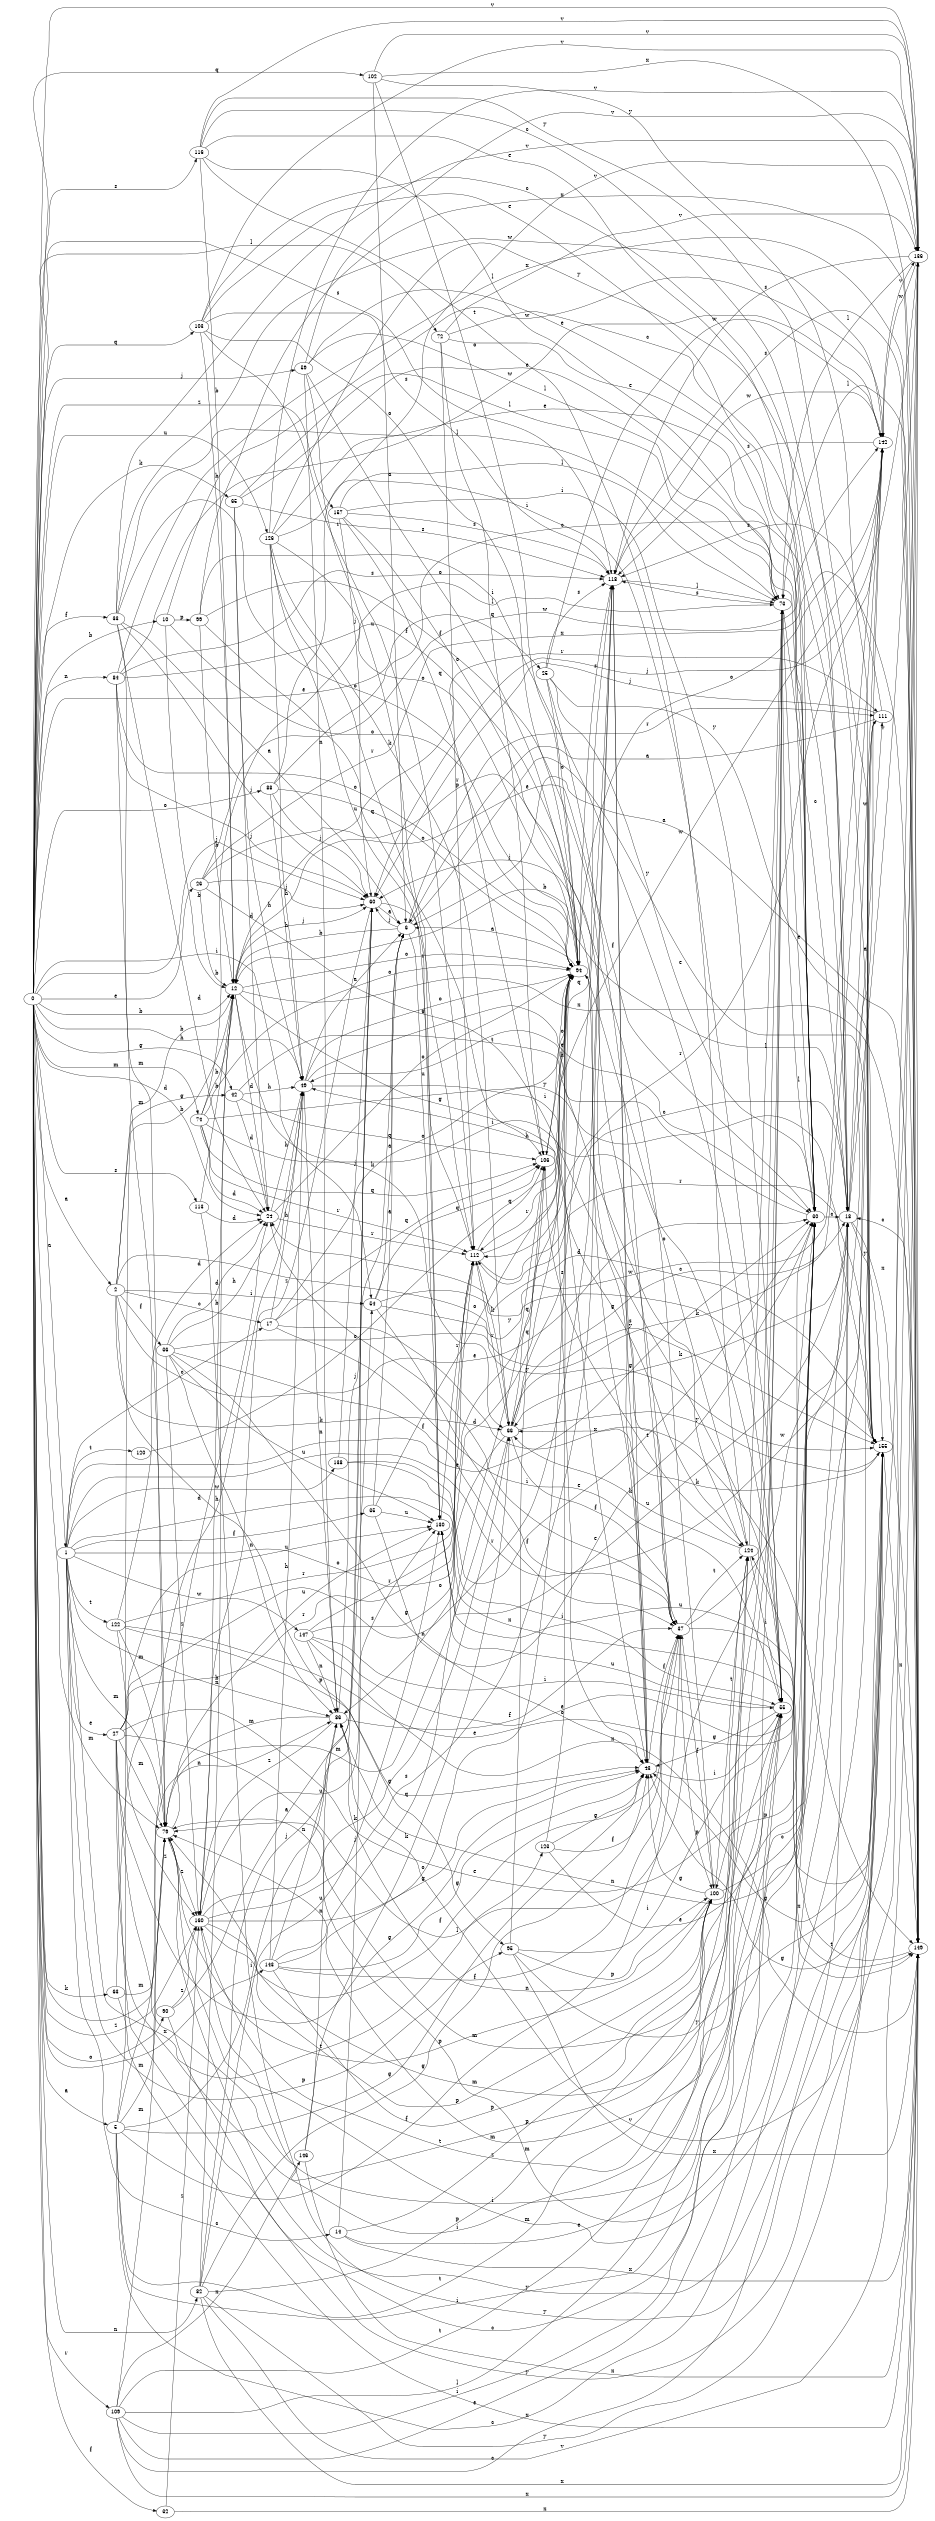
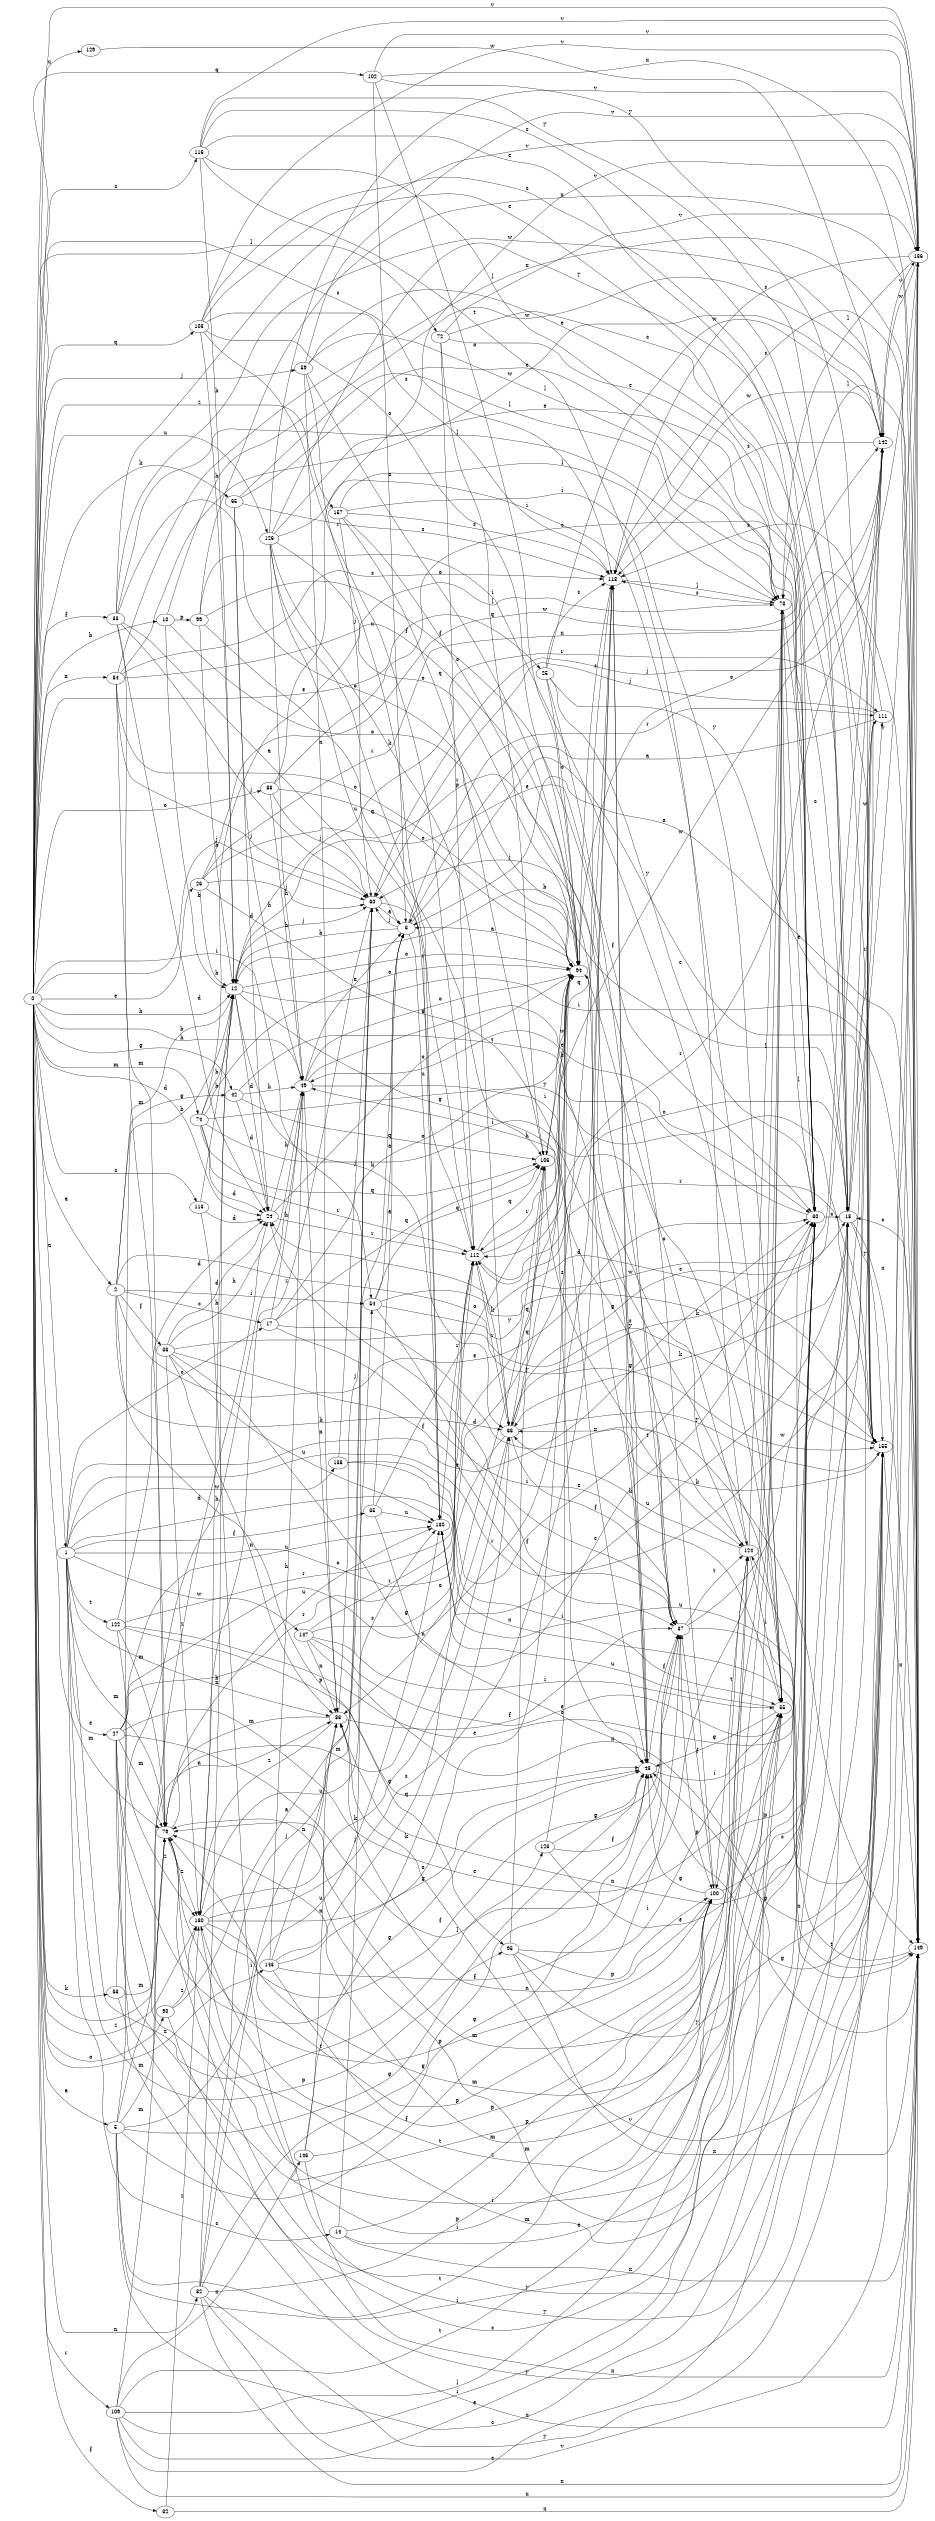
  strict digraph {
    rankdir=LR
    0
    1
    2
    5
    10
    12
    24
    25
    26
    32
    33
    42
    49
    54
    59
    60
    63
    65
    72
    74
    79
    82
    84
    86
    88
    90
    102
    103
    109
    113
    116
    118
    126
+   129
    136
    143
    157
    160
    14
    17
    27
    30
    35
    94
    95
    111
-   120
    122
    123
    138
    n51 [label=147]
    149
    36
    66
    155
    18
    37
    43
    55
    124
    99
    142
    112
    100
    6
    73
    106
    130
    146
    0 -> 1 [label=a]
    0 -> 2 [label=a]
    0 -> 5 [label=a]
    0 -> 10 [label=b]
    0 -> 12 [label=b]
    0 -> 24 [label=d]
    0 -> 25 [label=e]
    0 -> 26 [label=e]
    0 -> 32 [label=f]
    0 -> 33 [label=f]
    0 -> 42 [label=g]
    0 -> 49 [label=h]
    0 -> 54 [label=i]
    0 -> 59 [label=j]
    0 -> 60 [label=j]
    0 -> 63 [label=k]
    0 -> 65 [label=k]
    0 -> 72 [label=l]
    0 -> 74 [label=m]
    0 -> 79 [label=m]
    0 -> 82 [label=n]
    0 -> 84 [label=n]
    0 -> 86 [label=n]
    0 -> 88 [label=o]
    0 -> 90 [label=o]
    0 -> 102 [label=q]
    0 -> 103 [label=q]
    0 -> 109 [label=r]
    0 -> 113 [label=s]
    0 -> 116 [label=s]
    0 -> 118 [label=s]
    0 -> 126 [label=u]
+   0 -> 129 [label=u]
    0 -> 136 [label=v]
    0 -> 143 [label=x]
    0 -> 157 [label=z]
    0 -> 160 [label=z]
    1 -> 79 [label=m]
    1 -> 86 [label=n]
    1 -> 14 [label=c]
    1 -> 17 [label=c]
    1 -> 27 [label=e]
    1 -> 30 [label=e]
    1 -> 35 [label=f]
    1 -> 94 [label=o]
    1 -> 95 [label=p]
    1 -> 111 [label=r]
-   1 -> 120 [label=t]
    1 -> 122 [label=t]
    1 -> 123 [label=t]
    1 -> 138 [label=w]
    1 -> n51 [label=w]
    1 -> 149 [label=x]
    2 -> 12 [label=b]
    2 -> 42 [label=g]
    2 -> 54 [label=i]
    2 -> 17 [label=c]
    2 -> 30 [label=e]
    2 -> 95 [label=p]
    2 -> 36 [label=f]
    2 -> 66 [label=k]
    2 -> 155 [label=y]
    5 -> 12 [label=b]
    5 -> 24 [label=d]
    5 -> 54 [label=i]
    5 -> 79 [label=m]
    5 -> 18 [label=c]
    5 -> 37 [label=f]
    5 -> 43 [label=g]
    5 -> 55 [label=i]
    5 -> 124 [label=t]
    10 -> 12 [label=b]
    10 -> 94 [label=o]
    10 -> 99 [label=p]
    10 -> 142 [label=w]
    12 -> 24 [label=d]
    12 -> 60 [label=j]
    12 -> 30 [label=e]
    12 -> 94 [label=o]
    12 -> 111 [label=r]
-   12 -> 149 [label=x]
+   12 -> 149 [label=i]
    12 -> 66 [label=k]
    12 -> 43 [label=g]
    24 -> 49 [label=h]
    24 -> 94 [label=o]
    24 -> 112 [label=r]
    25 -> 118 [label=s]
    25 -> 30 [label=e]
    25 -> 94 [label=o]
    25 -> 155 [label=y]
    25 -> 37 [label=f]
    25 -> 142 [label=w]
    26 -> 12 [label=b]
    26 -> 60 [label=j]
    26 -> 149 [label=x]
    26 -> 43 [label=g]
    26 -> 142 [label=w]
    26 -> 100 [label=p]
    32 -> 160 [label=z]
    32 -> 149 [label=x]
    33 -> 24 [label=d]
    33 -> 60 [label=j]
    33 -> 79 [label=m]
    33 -> 136 [label=v]
    33 -> 94 [label=o]
    33 -> 142 [label=w]
    33 -> 6 [label=a]
    33 -> 73 [label=l]
    42 -> 24 [label=d]
    42 -> 49 [label=h]
    42 -> 124 [label=t]
    42 -> 106 [label=q]
    49 -> 86 [label=n]
    49 -> 30 [label=e]
    49 -> 94 [label=o]
    49 -> 55 [label=i]
    49 -> 6 [label=a]
    54 -> 155 [label=y]
    54 -> 37 [label=f]
    54 -> 142 [label=w]
    54 -> 6 [label=a]
    54 -> 106 [label=q]
    59 -> 86 [label=n]
    59 -> 136 [label=v]
    59 -> 30 [label=e]
    59 -> 94 [label=o]
    59 -> 73 [label=l]
    59 -> 130 [label=u]
    60 -> 160 [label=z]
    60 -> 112 [label=r]
    60 -> 6 [label=a]
    63 -> 49 [label=h]
    63 -> 79 [label=m]
    63 -> 149 [label=x]
    65 -> 24 [label=d]
    65 -> 49 [label=h]
    65 -> 118 [label=s]
    65 -> 30 [label=e]
    65 -> 73 [label=l]
    72 -> 136 [label=v]
    72 -> 30 [label=e]
    72 -> 18 [label=c]
    72 -> 112 [label=r]
    72 -> 106 [label=q]
    74 -> 12 [label=b]
    74 -> 24 [label=d]
    74 -> 94 [label=o]
    74 -> 155 [label=y]
    74 -> 55 [label=i]
    74 -> 112 [label=r]
    74 -> 73 [label=l]
    74 -> 106 [label=q]
    79 -> 160 [label=z]
    79 -> 155 [label=y]
    79 -> 100 [label=p]
    79 -> 130 [label=u]
    82 -> 12 [label=b]
    82 -> 60 [label=j]
    82 -> 136 [label=v]
    82 -> 149 [label=x]
    82 -> 155 [label=y]
    82 -> 43 [label=g]
    82 -> 100 [label=p]
    82 -> 130 [label=u]
    84 -> 60 [label=j]
    84 -> 79 [label=m]
    84 -> 118 [label=s]
    84 -> 94 [label=o]
    84 -> 149 [label=x]
    84 -> 37 [label=f]
    84 -> 142 [label=w]
    86 -> 60 [label=j]
    86 -> 79 [label=m]
    86 -> 136 [label=v]
    86 -> 160 [label=z]
    86 -> 37 [label=f]
    88 -> 49 [label=h]
    88 -> 60 [label=j]
    88 -> 136 [label=v]
    88 -> 94 [label=o]
    88 -> 18 [label=c]
    90 -> 160 [label=z]
    90 -> 155 [label=y]
    90 -> 6 [label=a]
    102 -> 136 [label=v]
    102 -> 94 [label=o]
    102 -> 149 [label=x]
    102 -> 155 [label=y]
    102 -> 6 [label=a]
    103 -> 12 [label=b]
    103 -> 118 [label=s]
    103 -> 136 [label=v]
    103 -> 30 [label=e]
    103 -> 94 [label=o]
    103 -> 18 [label=c]
    103 -> 112 [label=r]
    109 -> 79 [label=m]
    109 -> 30 [label=e]
    109 -> 149 [label=x]
    109 -> 18 [label=c]
    109 -> 55 [label=i]
    109 -> 124 [label=t]
    109 -> 73 [label=l]
    109 -> 146 [label=x]
    113 -> 12 [label=b]
    113 -> 24 [label=d]
    113 -> 155 [label=y]
    116 -> 12 [label=b]
    116 -> 136 [label=v]
    116 -> 30 [label=e]
    116 -> 155 [label=y]
    116 -> 18 [label=c]
    116 -> 124 [label=t]
    116 -> 73 [label=l]
    118 -> 43 [label=g]
    118 -> 142 [label=w]
    118 -> 73 [label=l]
    118 -> 106 [label=q]
    126 -> 49 [label=h]
    126 -> 136 [label=v]
    126 -> 30 [label=e]
    126 -> 94 [label=o]
    126 -> 66 [label=k]
    126 -> 155 [label=y]
    126 -> 55 [label=i]
    126 -> 112 [label=r]
    126 -> 130 [label=u]
+   129 -> 142 [label=w]
    136 -> 60 [label=j]
    136 -> 118 [label=s]
    136 -> 43 [label=g]
    136 -> 142 [label=w]
    136 -> 73 [label=l]
    136 -> 130 [label=u]
    143 -> 49 [label=h]
    143 -> 86 [label=n]
    143 -> 94 [label=o]
    143 -> 37 [label=f]
-   143 -> 43 [label=g]
+   146 -> 43 [label=g]
    143 -> 100 [label=p]
    143 -> 106 [label=q]
    157 -> 60 [label=j]
    157 -> 118 [label=s]
    157 -> 94 [label=o]
    157 -> 55 [label=i]
    157 -> 73 [label=l]
    157 -> 106 [label=q]
    160 -> 12 [label=b]
    160 -> 118 [label=s]
    160 -> 66 [label=k]
    160 -> 37 [label=f]
    160 -> 43 [label=g]
    160 -> 55 [label=i]
    160 -> 100 [label=p]
    160 -> 130 [label=u]
    14 -> 60 [label=j]
    14 -> 30 [label=e]
    14 -> 149 [label=x]
    14 -> 100 [label=p]
    17 -> 49 [label=h]
    17 -> 94 [label=o]
    17 -> 149 [label=x]
    17 -> 55 [label=i]
    17 -> 106 [label=q]
    27 -> 79 [label=m]
    27 -> 118 [label=s]
    27 -> 30 [label=e]
    27 -> 18 [label=c]
    27 -> 43 [label=g]
    27 -> 55 [label=i]
    27 -> 124 [label=t]
    27 -> 112 [label=r]
    27 -> 73 [label=l]
    27 -> 130 [label=u]
    30 -> 49 [label=h]
    30 -> 79 [label=m]
    30 -> 18 [label=c]
    30 -> 100 [label=p]
    30 -> 73 [label=l]
    35 -> 30 [label=e]
    35 -> 94 [label=o]
    35 -> 6 [label=a]
    35 -> 130 [label=u]
    94 -> 118 [label=s]
    94 -> 43 [label=g]
    94 -> 112 [label=r]
    94 -> 6 [label=a]
    95 -> 149 [label=x]
    95 -> 155 [label=y]
    95 -> 55 [label=i]
    95 -> 100 [label=p]
    95 -> 106 [label=q]
    111 -> 60 [label=j]
    111 -> 79 [label=m]
    111 -> 86 [label=n]
    111 -> 118 [label=s]
    111 -> 6 [label=a]
-   120 -> 94 [label=o]
    122 -> 24 [label=d]
    122 -> 79 [label=m]
    122 -> 160 [label=z]
    122 -> 30 [label=e]
    122 -> 43 [label=g]
    122 -> 112 [label=r]
    123 -> 30 [label=e]
    123 -> 94 [label=o]
    123 -> 37 [label=f]
    123 -> 43 [label=g]
    138 -> 60 [label=j]
    138 -> 30 [label=e]
    138 -> 55 [label=i]
    n51 -> 86 [label=n]
    n51 -> 30 [label=e]
    n51 -> 94 [label=o]
    n51 -> 149 [label=x]
    n51 -> 55 [label=i]
    n51 -> 112 [label=r]
    149 -> 118 [label=s]
    149 -> 18 [label=c]
    149 -> 124 [label=t]
    149 -> 6 [label=a]
    149 -> 73 [label=l]
    36 -> 24 [label=d]
    36 -> 49 [label=h]
    36 -> 86 [label=n]
    36 -> 160 [label=z]
    36 -> 155 [label=y]
    36 -> 37 [label=f]
    36 -> 43 [label=g]
    36 -> 130 [label=u]
    66 -> 79 [label=m]
    66 -> 86 [label=n]
    66 -> 118 [label=s]
    66 -> 155 [label=y]
    66 -> 18 [label=c]
    66 -> 37 [label=f]
    66 -> 112 [label=r]
    66 -> 106 [label=q]
    155 -> 24 [label=d]
    155 -> 79 [label=m]
    155 -> 149 [label=x]
    155 -> 66 [label=k]
    155 -> 43 [label=g]
    155 -> 112 [label=r]
    18 -> 12 [label=b]
    18 -> 136 [label=v]
-   18 -> 111 [label=a]
+   18 -> 111 [label=r]
    18 -> 149 [label=x]
    18 -> 66 [label=k]
    18 -> 155 [label=y]
    18 -> 142 [label=w]
    18 -> 130 [label=u]
    37 -> 24 [label=d]
    37 -> 149 [label=x]
    37 -> 124 [label=t]
    37 -> 142 [label=w]
    37 -> 100 [label=p]
    43 -> 60 [label=j]
    43 -> 118 [label=s]
    43 -> 37 [label=f]
    43 -> 55 [label=i]
    55 -> 79 [label=m]
    55 -> 43 [label=g]
    55 -> 130 [label=u]
    124 -> 49 [label=h]
    124 -> 94 [label=o]
    124 -> 66 [label=k]
    124 -> 55 [label=i]
    124 -> 73 [label=l]
    99 -> 12 [label=b]
    99 -> 149 [label=x]
    99 -> 37 [label=f]
    99 -> 55 [label=i]
    99 -> 106 [label=q]
    142 -> 118 [label=s]
    142 -> 136 [label=v]
    142 -> 94 [label=o]
    142 -> 66 [label=k]
    142 -> 112 [label=r]
    112 -> 66 [label=k]
    112 -> 18 [label=c]
    112 -> 142 [label=w]
    112 -> 106 [label=q]
    100 -> 86 [label=n]
    100 -> 18 [label=c]
    100 -> 37 [label=f]
    100 -> 43 [label=g]
    100 -> 124 [label=t]
    6 -> 12 [label=b]
    6 -> 60 [label=j]
    6 -> 111 [label=r]
    6 -> 155 [label=y]
    6 -> 130 [label=u]
    73 -> 79 [label=m]
    73 -> 118 [label=s]
    73 -> 160 [label=z]
    73 -> 30 [label=e]
    73 -> 18 [label=c]
-   106 -> 94 [label=o]
+   106 -> 94 [label=w]
    106 -> 124 [label=t]
    130 -> 112 [label=r]
    146 -> 86 [label=n]
    146 -> 149 [label=x]
    146 -> 66 [label=k]
  }
